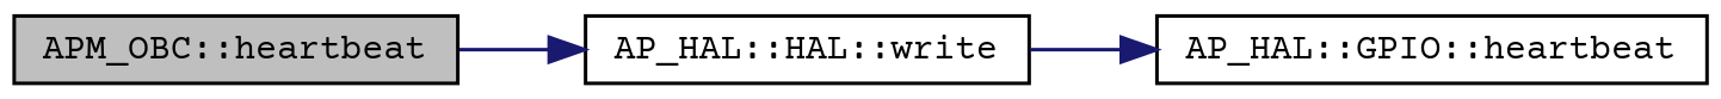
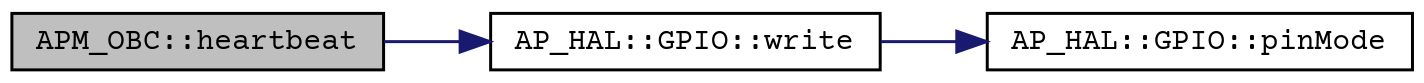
  digraph {
    fontname="Courier Prime"
    rankdir=LR
    node [color=black fillcolor=white fontname="Courier Prime" fontsize=10 shape=record style=filled]
    edge [color=midnightblue fontname="Courier Prime" fontsize=10 labelfontname=Helvetica labelfontsize=10 style=solid]
    n1 [fillcolor=grey75 fontcolor=black height=0.2 label="APM_OBC::heartbeat" width=0.4]
-   n2 [height=0.2 label="AP_HAL::HAL::write" width=0.4]
-   n3 [height=0.2 label="AP_HAL::GPIO::heartbeat" width=0.4]
+   n2 [height=0.2 label="AP_HAL::GPIO::write" width=0.4]
+   n3 [height=0.2 label="AP_HAL::GPIO::pinMode" width=0.4]
    n1 -> n2
    n2 -> n3
  }
